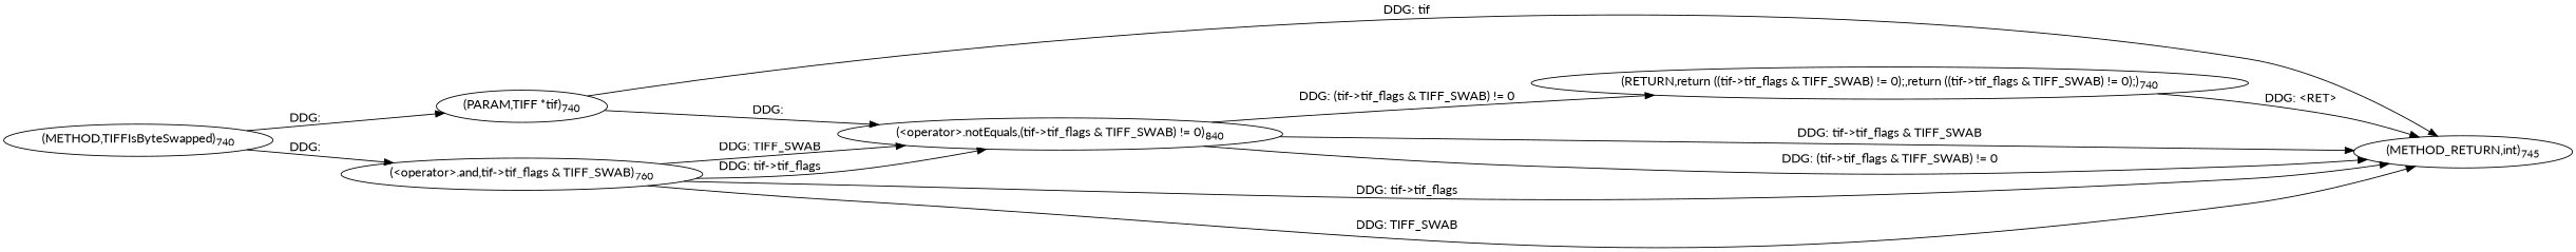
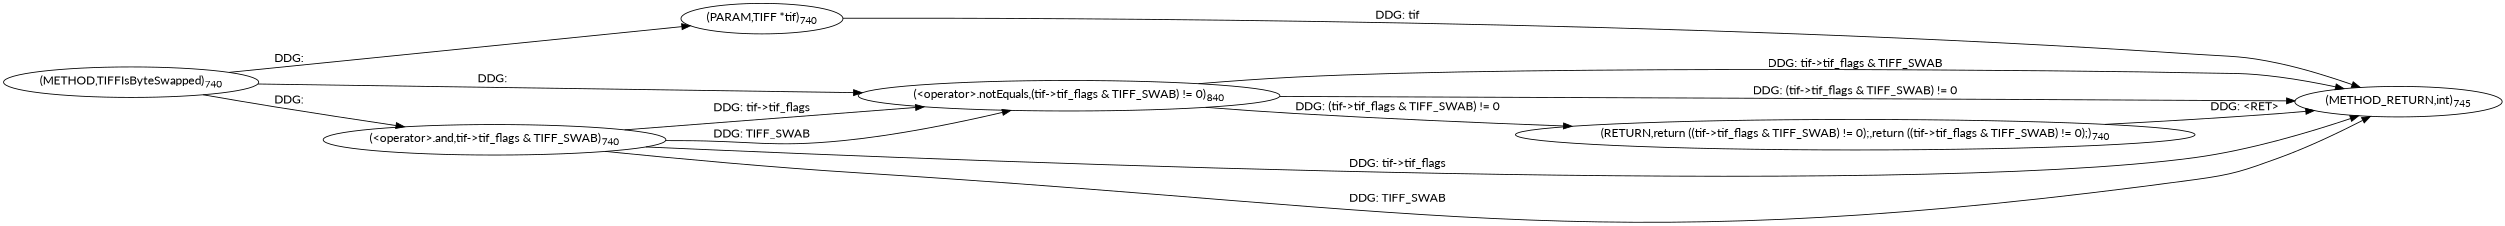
  digraph {
    fontname=Lato
    rankdir=LR
    node [fontname=Lato]
    edge [fontname=Lato]
    n1 [label=<(METHOD,TIFFIsByteSwapped)<SUB>740</SUB>>]
    n2 [label=<(PARAM,TIFF *tif)<SUB>740</SUB>>]
    n3 [label=<(&lt;operator&gt;.notEquals,(tif-&gt;tif_flags &amp; TIFF_SWAB) != 0)<SUB>840</SUB>>]
-   n4 [label=<(&lt;operator&gt;.and,tif-&gt;tif_flags &amp; TIFF_SWAB)<SUB>760</SUB>>]
+   n4 [label=<(&lt;operator&gt;.and,tif-&gt;tif_flags &amp; TIFF_SWAB)<SUB>740</SUB>>]
    n5 [label=<(METHOD_RETURN,int)<SUB>745</SUB>>]
    n6 [label=<(RETURN,return ((tif-&gt;tif_flags &amp; TIFF_SWAB) != 0);,return ((tif-&gt;tif_flags &amp; TIFF_SWAB) != 0);)<SUB>740</SUB>>]
    n1 -> n2 [label="DDG: "]
-   n2 -> n3 [label="DDG: "]
+   n1 -> n3 [label="DDG: "]
    n1 -> n4 [label="DDG: "]
    n2 -> n5 [label="DDG: tif"]
    n3 -> n5 [label="DDG: tif-&gt;tif_flags &amp; TIFF_SWAB"]
    n3 -> n5 [label="DDG: (tif-&gt;tif_flags &amp; TIFF_SWAB) != 0"]
    n3 -> n6 [label="DDG: (tif-&gt;tif_flags &amp; TIFF_SWAB) != 0"]
    n4 -> n3 [label="DDG: tif-&gt;tif_flags"]
    n4 -> n3 [label="DDG: TIFF_SWAB"]
    n4 -> n5 [label="DDG: tif-&gt;tif_flags"]
    n4 -> n5 [label="DDG: TIFF_SWAB"]
    n6 -> n5 [label="DDG: &lt;RET&gt;"]
  }
